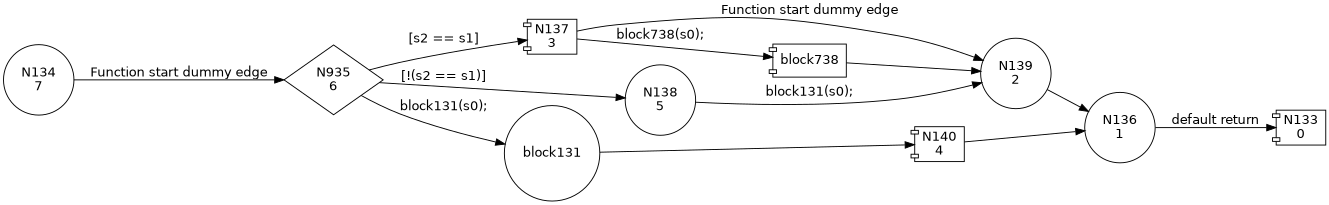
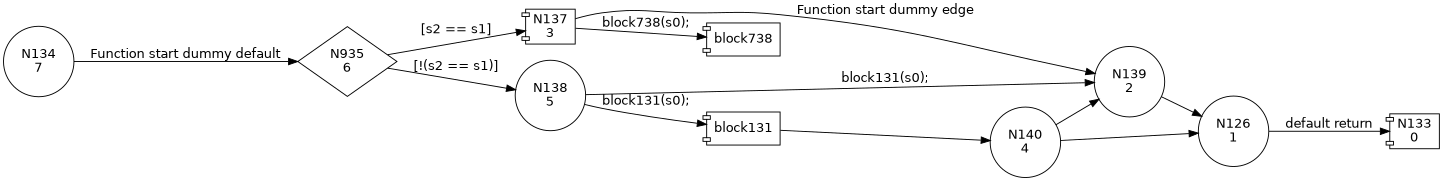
  digraph {
    fontname="DejaVu Sans"
    rankdir=LR
    node [fontname="DejaVu Sans" shape=circle]
    edge [fontname="DejaVu Sans"]
    n1 [label="N935\n6" shape=diamond]
    n2 [label="N137\n3" shape=component]
    n3 [label="N138\n5"]
    n4 [label="N139\n2"]
    n5 [label=block738 shape=component]
-   n6 [label=block131]
-   n7 [label="N136\n1"]
-   n8 [label="N140\n4" shape=component]
+   n6 [label=block131 shape=component]
+   n7 [label="N126\n1"]
+   n8 [label="N140\n4"]
    n9 [label="N133\n0" shape=component]
    n10 [label="N134\n7"]
    n1 -> n2 [label="[s2 == s1]"]
    n1 -> n3 [label="[!(s2 == s1)]"]
    n2 -> n4 [label="Function start dummy edge"]
    n2 -> n5 [label="block738(s0);"]
    n3 -> n4 [label="block131(s0);"]
-   n1 -> n6 [label="block131(s0);"]
+   n3 -> n6 [label="block131(s0);"]
    n4 -> n7
-   n5 -> n4
+   n8 -> n4
    n6 -> n8
    n7 -> n9 [label="default return"]
    n8 -> n7
-   n10 -> n1 [label="Function start dummy edge"]
+   n10 -> n1 [label="Function start dummy default"]
  }
